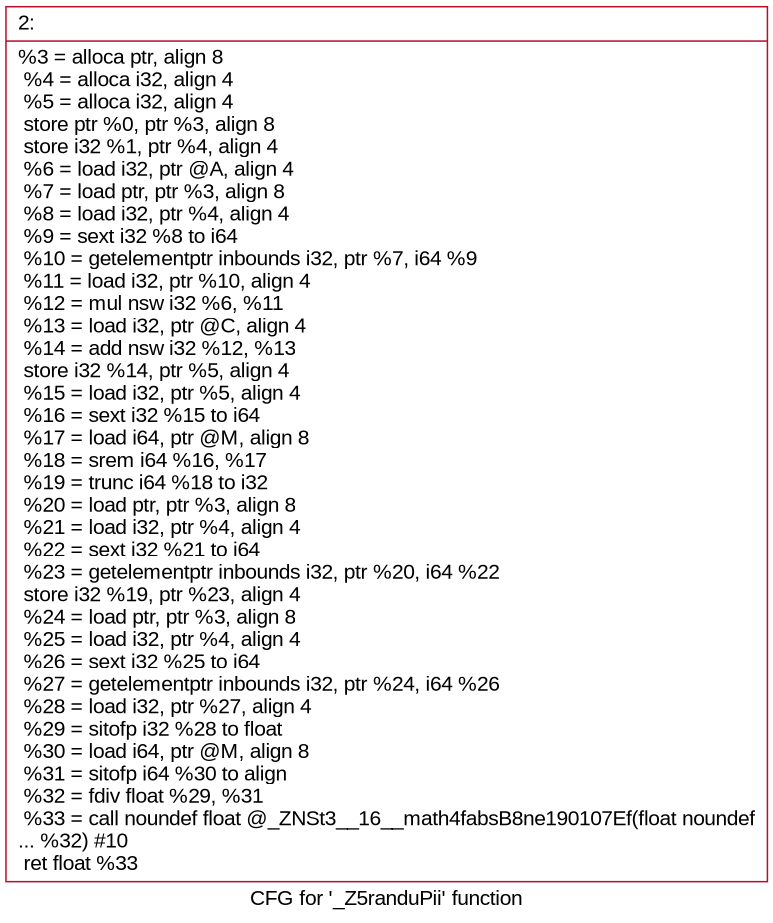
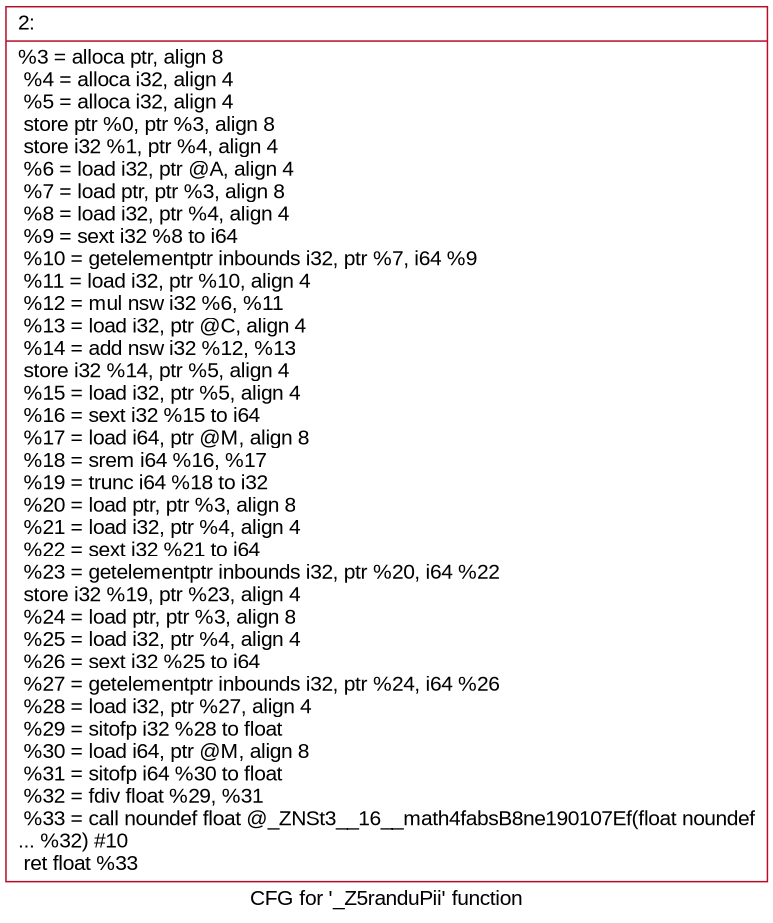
  digraph {
    label="CFG for '_Z5randuPii' function"
    fontname="Liberation Sans"
-   n1 [color="#b70d28ff" fillcolor=white fontname="Liberation Sans" label="{2:\l|  %3 = alloca ptr, align 8\l  %4 = alloca i32, align 4\l  %5 = alloca i32, align 4\l  store ptr %0, ptr %3, align 8\l  store i32 %1, ptr %4, align 4\l  %6 = load i32, ptr @A, align 4\l  %7 = load ptr, ptr %3, align 8\l  %8 = load i32, ptr %4, align 4\l  %9 = sext i32 %8 to i64\l  %10 = getelementptr inbounds i32, ptr %7, i64 %9\l  %11 = load i32, ptr %10, align 4\l  %12 = mul nsw i32 %6, %11\l  %13 = load i32, ptr @C, align 4\l  %14 = add nsw i32 %12, %13\l  store i32 %14, ptr %5, align 4\l  %15 = load i32, ptr %5, align 4\l  %16 = sext i32 %15 to i64\l  %17 = load i64, ptr @M, align 8\l  %18 = srem i64 %16, %17\l  %19 = trunc i64 %18 to i32\l  %20 = load ptr, ptr %3, align 8\l  %21 = load i32, ptr %4, align 4\l  %22 = sext i32 %21 to i64\l  %23 = getelementptr inbounds i32, ptr %20, i64 %22\l  store i32 %19, ptr %23, align 4\l  %24 = load ptr, ptr %3, align 8\l  %25 = load i32, ptr %4, align 4\l  %26 = sext i32 %25 to i64\l  %27 = getelementptr inbounds i32, ptr %24, i64 %26\l  %28 = load i32, ptr %27, align 4\l  %29 = sitofp i32 %28 to float\l  %30 = load i64, ptr @M, align 8\l  %31 = sitofp i64 %30 to align\l  %32 = fdiv float %29, %31\l  %33 = call noundef float @_ZNSt3__16__math4fabsB8ne190107Ef(float noundef\l... %32) #10\l  ret float %33\l}" shape=record style=filled]
+   n1 [color="#b70d28ff" fillcolor=white fontname="Liberation Sans" label="{2:\l|  %3 = alloca ptr, align 8\l  %4 = alloca i32, align 4\l  %5 = alloca i32, align 4\l  store ptr %0, ptr %3, align 8\l  store i32 %1, ptr %4, align 4\l  %6 = load i32, ptr @A, align 4\l  %7 = load ptr, ptr %3, align 8\l  %8 = load i32, ptr %4, align 4\l  %9 = sext i32 %8 to i64\l  %10 = getelementptr inbounds i32, ptr %7, i64 %9\l  %11 = load i32, ptr %10, align 4\l  %12 = mul nsw i32 %6, %11\l  %13 = load i32, ptr @C, align 4\l  %14 = add nsw i32 %12, %13\l  store i32 %14, ptr %5, align 4\l  %15 = load i32, ptr %5, align 4\l  %16 = sext i32 %15 to i64\l  %17 = load i64, ptr @M, align 8\l  %18 = srem i64 %16, %17\l  %19 = trunc i64 %18 to i32\l  %20 = load ptr, ptr %3, align 8\l  %21 = load i32, ptr %4, align 4\l  %22 = sext i32 %21 to i64\l  %23 = getelementptr inbounds i32, ptr %20, i64 %22\l  store i32 %19, ptr %23, align 4\l  %24 = load ptr, ptr %3, align 8\l  %25 = load i32, ptr %4, align 4\l  %26 = sext i32 %25 to i64\l  %27 = getelementptr inbounds i32, ptr %24, i64 %26\l  %28 = load i32, ptr %27, align 4\l  %29 = sitofp i32 %28 to float\l  %30 = load i64, ptr @M, align 8\l  %31 = sitofp i64 %30 to float\l  %32 = fdiv float %29, %31\l  %33 = call noundef float @_ZNSt3__16__math4fabsB8ne190107Ef(float noundef\l... %32) #10\l  ret float %33\l}" shape=record style=filled]
  }
